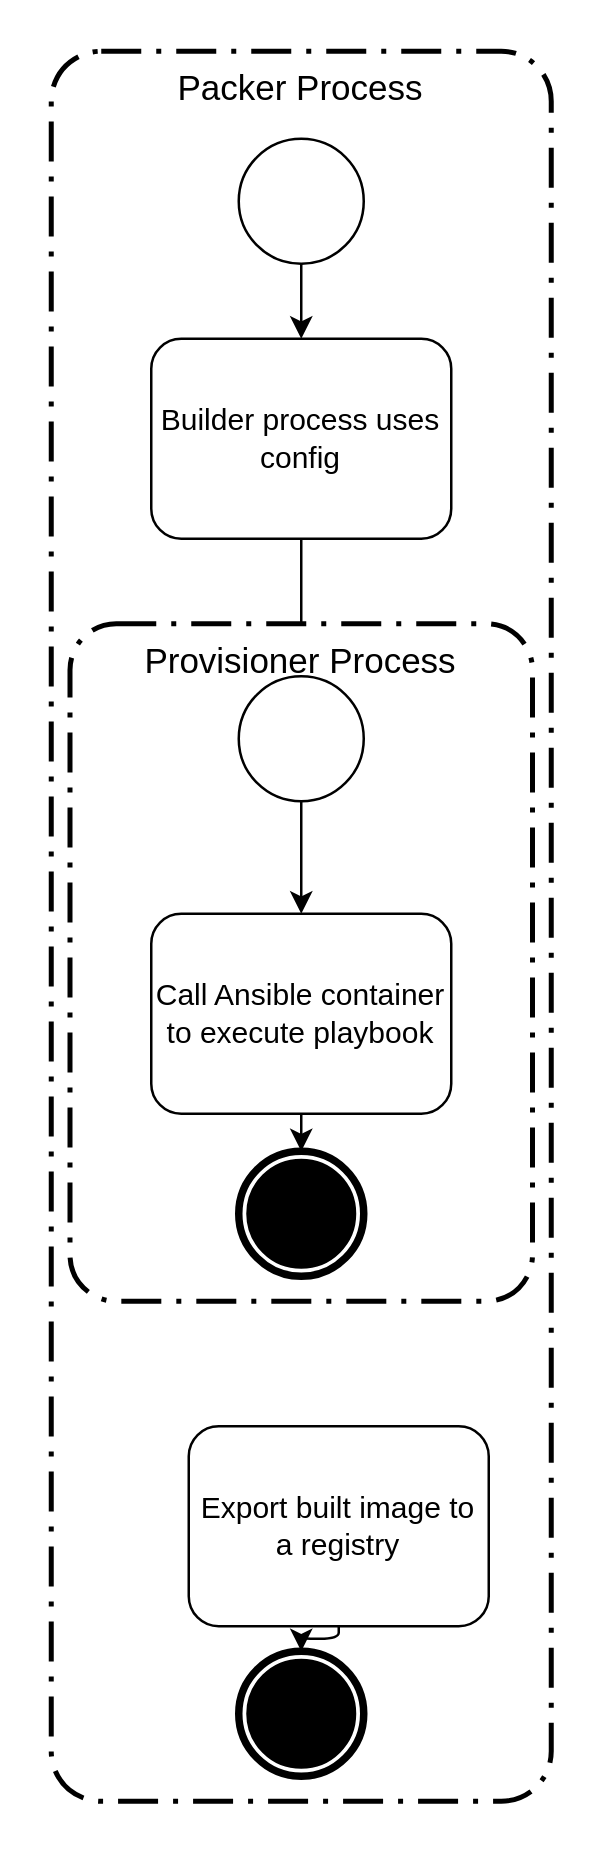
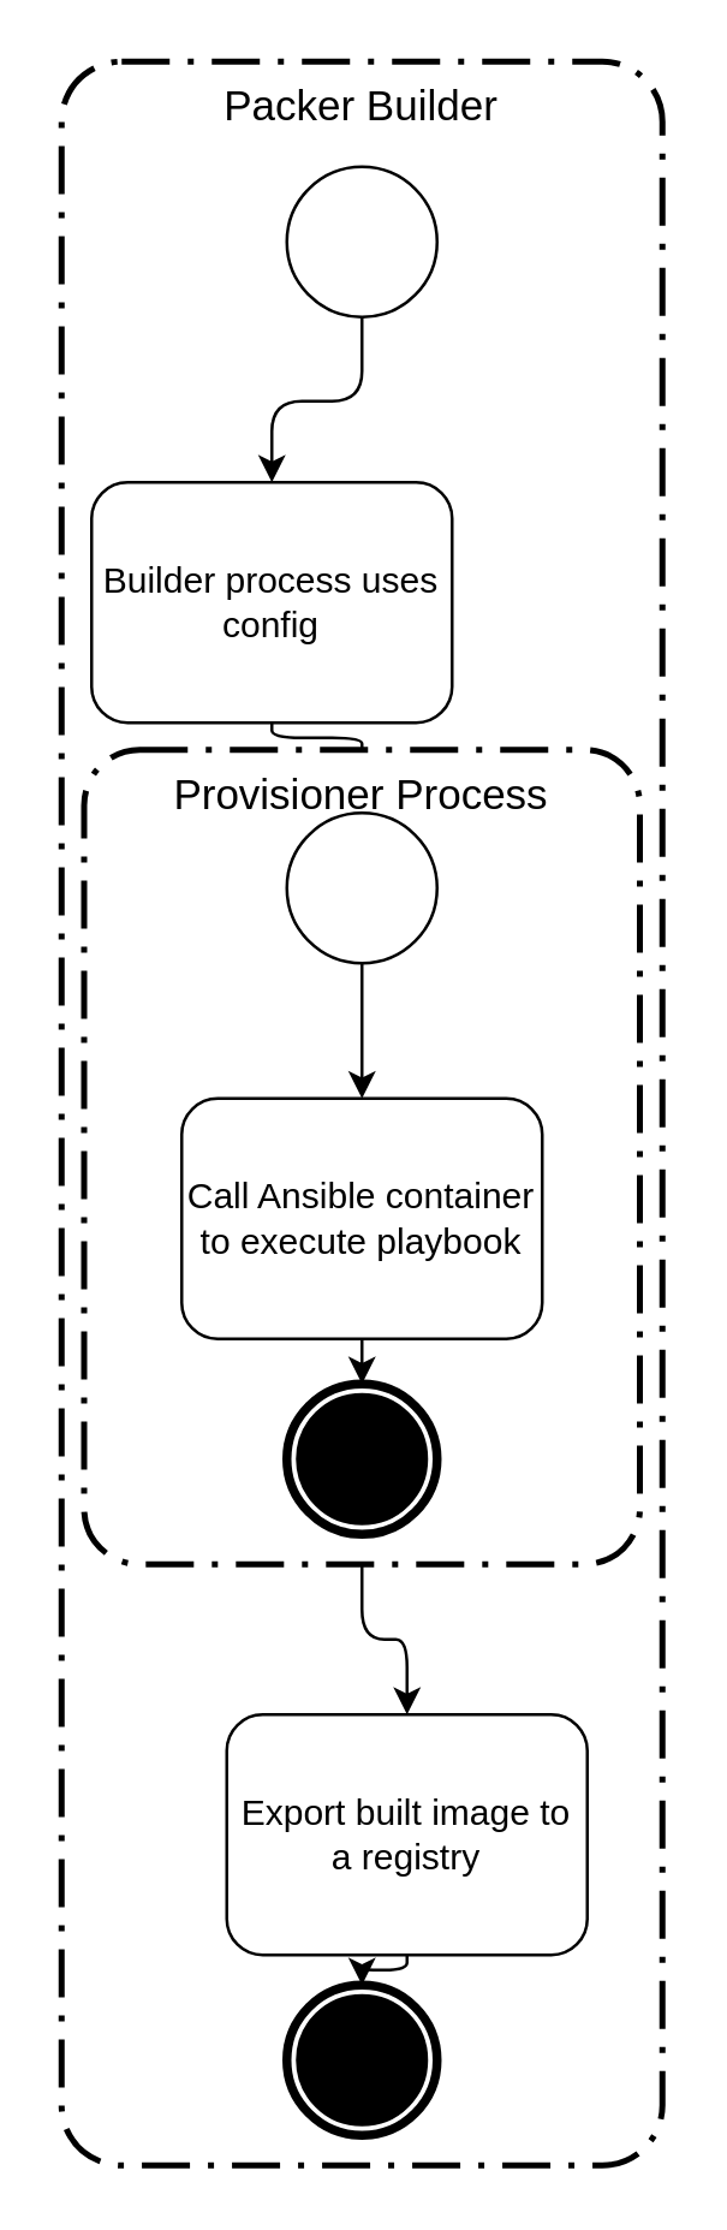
  <mxCell id="0" />
  <mxCell id="1" parent="0" />
- <mxCell id="2" value="Packer Process" style="rounded=1;arcSize=10;dashed=1;strokeColor=#000000;fillColor=none;gradientColor=none;dashPattern=8 3 1 3;strokeWidth=2;fontSize=14;verticalAlign=top;" parent="1" vertex="1"><mxGeometry x="20" y="20" width="200" height="700" as="geometry" /></mxCell>
+ <mxCell id="2" value="Packer Builder" style="rounded=1;arcSize=10;dashed=1;strokeColor=#000000;fillColor=none;gradientColor=none;dashPattern=8 3 1 3;strokeWidth=2;fontSize=14;verticalAlign=top;" parent="1" vertex="1"><mxGeometry x="20" y="20" width="200" height="700" as="geometry" /></mxCell>
  <mxCell id="3" value="" style="shape=mxgraph.bpmn.shape;html=1;verticalLabelPosition=bottom;labelBackgroundColor=#ffffff;verticalAlign=top;align=center;perimeter=ellipsePerimeter;outlineConnect=0;outline=end;symbol=terminate;" parent="1" vertex="1"><mxGeometry x="95" y="660" width="50" height="50" as="geometry" /></mxCell>
  <mxCell id="4" value="" style="shape=mxgraph.bpmn.shape;html=1;verticalLabelPosition=bottom;labelBackgroundColor=#ffffff;verticalAlign=top;align=center;perimeter=ellipsePerimeter;outlineConnect=0;outline=standard;symbol=general;" parent="1" vertex="1"><mxGeometry x="95" y="55" width="50" height="50" as="geometry" /></mxCell>
- <mxCell id="5" value="Builder process uses config" style="shape=ext;rounded=1;html=1;whiteSpace=wrap;" parent="1" vertex="1"><mxGeometry x="60" y="135" width="120" height="80" as="geometry" /></mxCell>
+ <mxCell id="5" value="Builder process uses config" style="shape=ext;rounded=1;html=1;whiteSpace=wrap;" parent="1" vertex="1"><mxGeometry x="30" y="160" width="120" height="80" as="geometry" /></mxCell>
  <mxCell id="6" value="" style="edgeStyle=elbowEdgeStyle;elbow=vertical;endArrow=classic;html=1;exitX=0.5;exitY=1;exitDx=0;exitDy=0;entryX=0.5;entryY=0;entryDx=0;entryDy=0;" parent="1" source="4" target="5" edge="1"><mxGeometry width="50" height="50" relative="1" as="geometry"><mxPoint x="235" y="665" as="sourcePoint" /><mxPoint x="285" y="615" as="targetPoint" /></mxGeometry></mxCell>
  <mxCell id="7" value="" style="edgeStyle=elbowEdgeStyle;elbow=vertical;endArrow=none;html=1;exitX=0.5;exitY=1;exitDx=0;exitDy=0;entryX=0.5;entryY=0;entryDx=0;entryDy=0;" parent="1" source="5" target="9" edge="1"><mxGeometry width="50" height="50" relative="1" as="geometry"><mxPoint x="130" y="115" as="sourcePoint" /><mxPoint x="120" y="245" as="targetPoint" /></mxGeometry></mxCell>
  <mxCell id="8" value="" style="edgeStyle=elbowEdgeStyle;elbow=vertical;endArrow=classic;html=1;entryX=0.5;entryY=0;entryDx=0;entryDy=0;exitX=0.5;exitY=1;exitDx=0;exitDy=0;" parent="1" source="15" target="3" edge="1"><mxGeometry width="50" height="50" relative="1" as="geometry"><mxPoint x="120" y="665" as="sourcePoint" /><mxPoint x="170" y="185" as="targetPoint" /></mxGeometry></mxCell>
  <mxCell id="9" value="Provisioner Process" style="rounded=1;arcSize=10;dashed=1;strokeColor=#000000;fillColor=none;gradientColor=none;dashPattern=8 3 1 3;strokeWidth=2;fontSize=14;verticalAlign=top;" parent="1" vertex="1"><mxGeometry x="27.5" y="249" width="185" height="271" as="geometry" /></mxCell>
  <mxCell id="10" value="" style="shape=mxgraph.bpmn.shape;html=1;verticalLabelPosition=bottom;labelBackgroundColor=#ffffff;verticalAlign=top;align=center;perimeter=ellipsePerimeter;outlineConnect=0;outline=standard;symbol=general;" parent="1" vertex="1"><mxGeometry x="95" y="270" width="50" height="50" as="geometry" /></mxCell>
  <mxCell id="11" value="Call Ansible container to execute playbook" style="shape=ext;rounded=1;html=1;whiteSpace=wrap;" parent="1" vertex="1"><mxGeometry x="60" y="365" width="120" height="80" as="geometry" /></mxCell>
  <mxCell id="12" value="" style="shape=mxgraph.bpmn.shape;html=1;verticalLabelPosition=bottom;labelBackgroundColor=#ffffff;verticalAlign=top;align=center;perimeter=ellipsePerimeter;outlineConnect=0;outline=end;symbol=terminate;" parent="1" vertex="1"><mxGeometry x="95" y="460" width="50" height="50" as="geometry" /></mxCell>
  <mxCell id="13" value="" style="edgeStyle=elbowEdgeStyle;elbow=vertical;endArrow=classic;html=1;entryX=0.5;entryY=0;entryDx=0;entryDy=0;exitX=0.5;exitY=1;exitDx=0;exitDy=0;" parent="1" source="10" target="11" edge="1"><mxGeometry width="50" height="50" relative="1" as="geometry"><mxPoint x="120" y="310" as="sourcePoint" /><mxPoint x="130" y="145" as="targetPoint" /></mxGeometry></mxCell>
  <mxCell id="14" value="" style="edgeStyle=elbowEdgeStyle;elbow=vertical;endArrow=classic;html=1;exitX=0.5;exitY=1;exitDx=0;exitDy=0;" parent="1" source="11" target="12" edge="1"><mxGeometry width="50" height="50" relative="1" as="geometry"><mxPoint x="130" y="330" as="sourcePoint" /><mxPoint x="130.5" y="360" as="targetPoint" /></mxGeometry></mxCell>
  <mxCell id="15" value="Export built image to a registry" style="shape=ext;rounded=1;html=1;whiteSpace=wrap;" parent="1" vertex="1"><mxGeometry x="75" y="570" width="120" height="80" as="geometry" /></mxCell>
+ <mxCell id="16" value="" style="edgeStyle=elbowEdgeStyle;elbow=vertical;endArrow=classic;html=1;entryX=0.5;entryY=0;entryDx=0;entryDy=0;exitX=0.5;exitY=1;exitDx=0;exitDy=0;" parent="1" source="9" target="15" edge="1"><mxGeometry width="50" height="50" relative="1" as="geometry"><mxPoint x="130" y="675" as="sourcePoint" /><mxPoint x="130" y="705" as="targetPoint" /></mxGeometry></mxCell>
